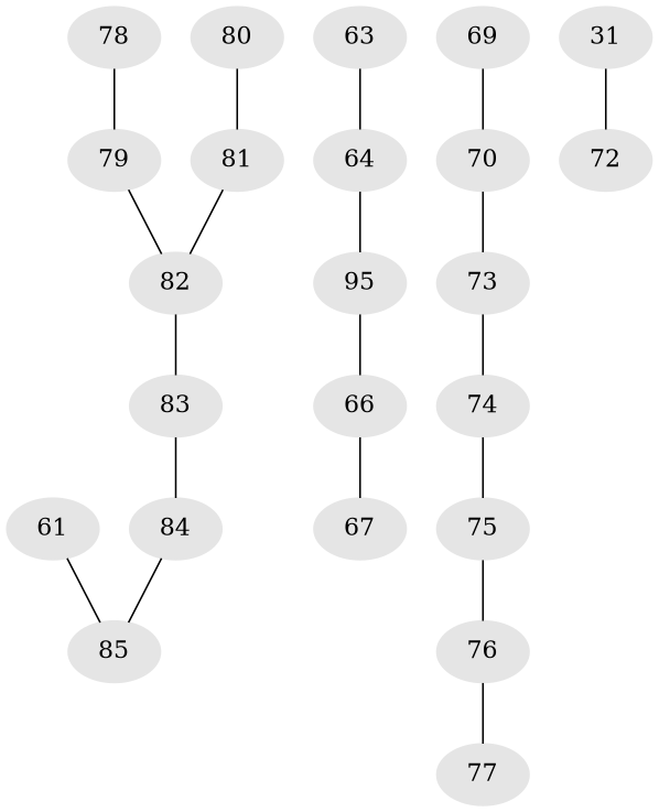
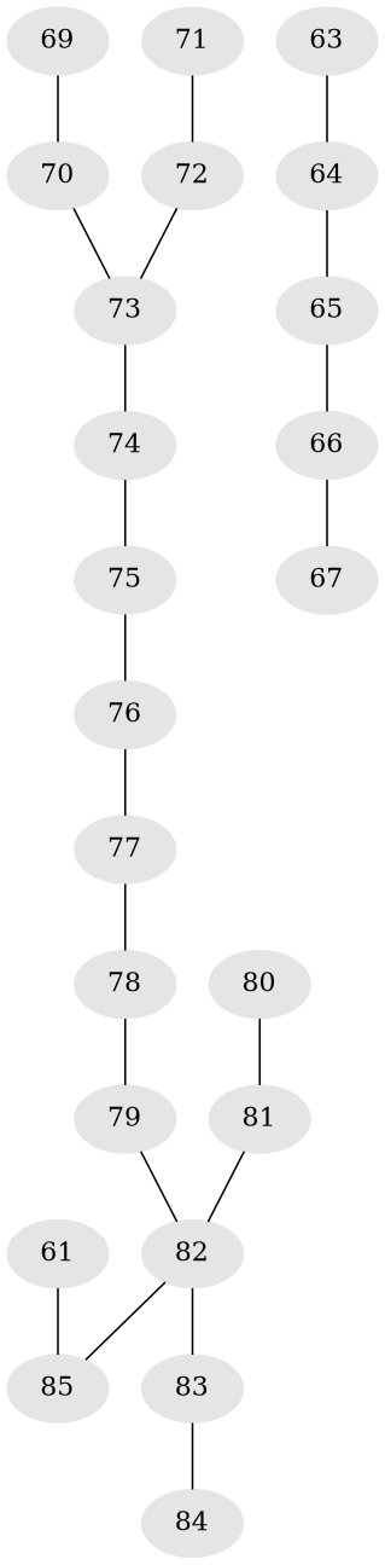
  graph {
    node [color=gray90 style=filled]
    85 [super="+4+5+6+12+13+14+20+21+22+28+29+30+36+37+38+44+45+46+52+53+54+60"]
    61
    63
    64
-   65 [label=95]
+   65
    66
    67
    69
    70
    73
-   71 [label=31]
+   71
    72
    74
    75
    76
    77
    78
    79
    82
    80
    81
    83
    84
    61 -- 85
    63 -- 64
    64 -- 65
    65 -- 66
    66 -- 67
    69 -- 70
    70 -- 73
    73 -- 74
    71 -- 72
+   72 -- 73
    74 -- 75
    75 -- 76
    76 -- 77
+   77 -- 78
    78 -- 79
    79 -- 82
    82 -- 83
    80 -- 81
    81 -- 82
    83 -- 84
-   84 -- 85
+   82 -- 85
  }
